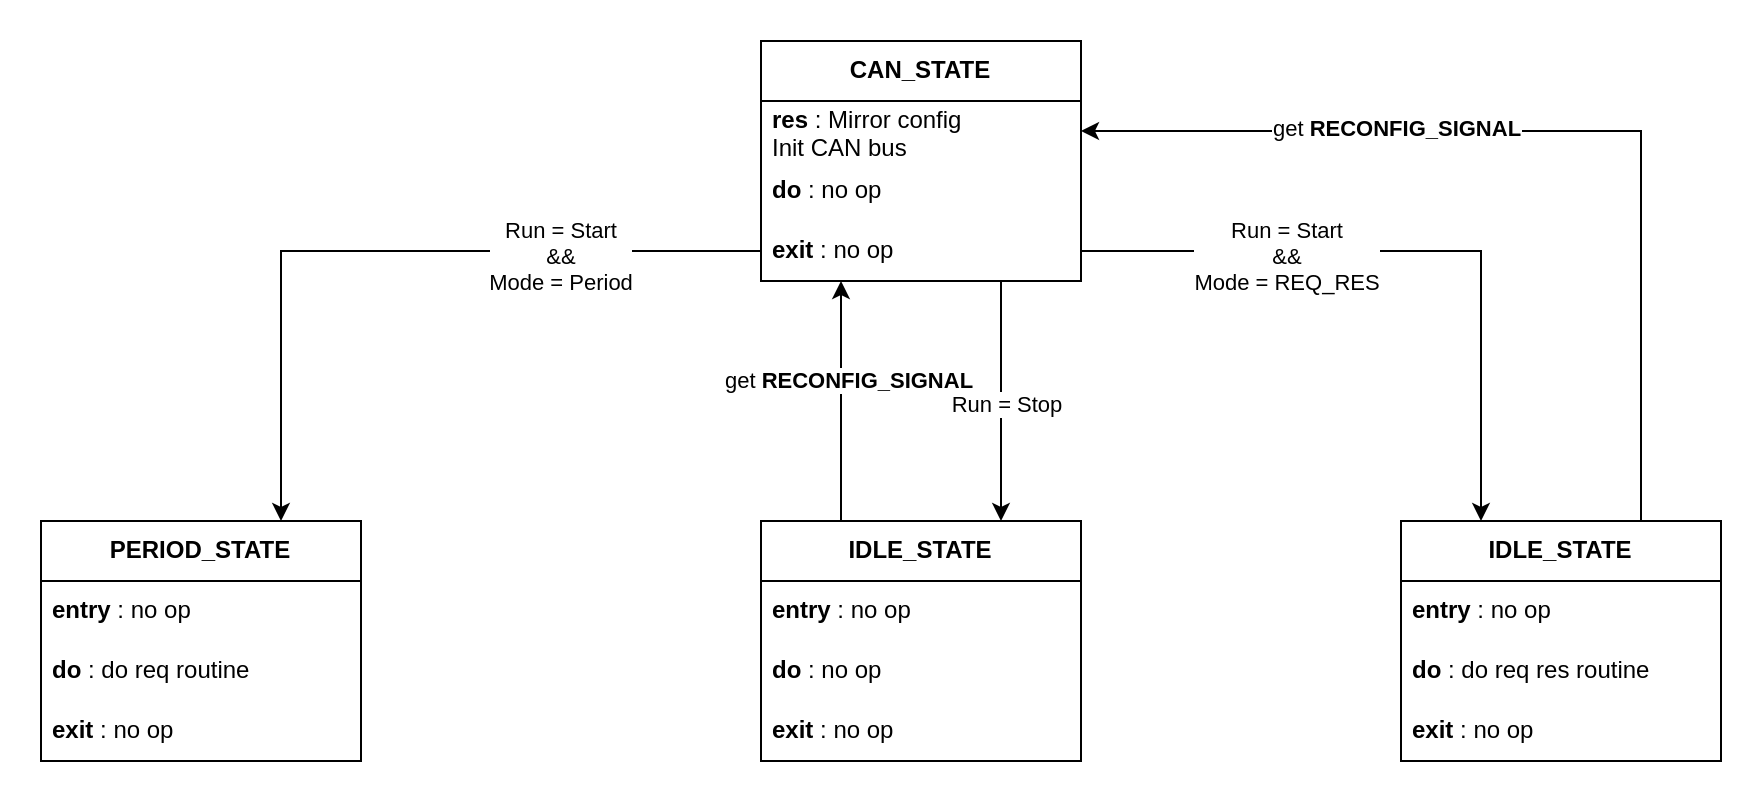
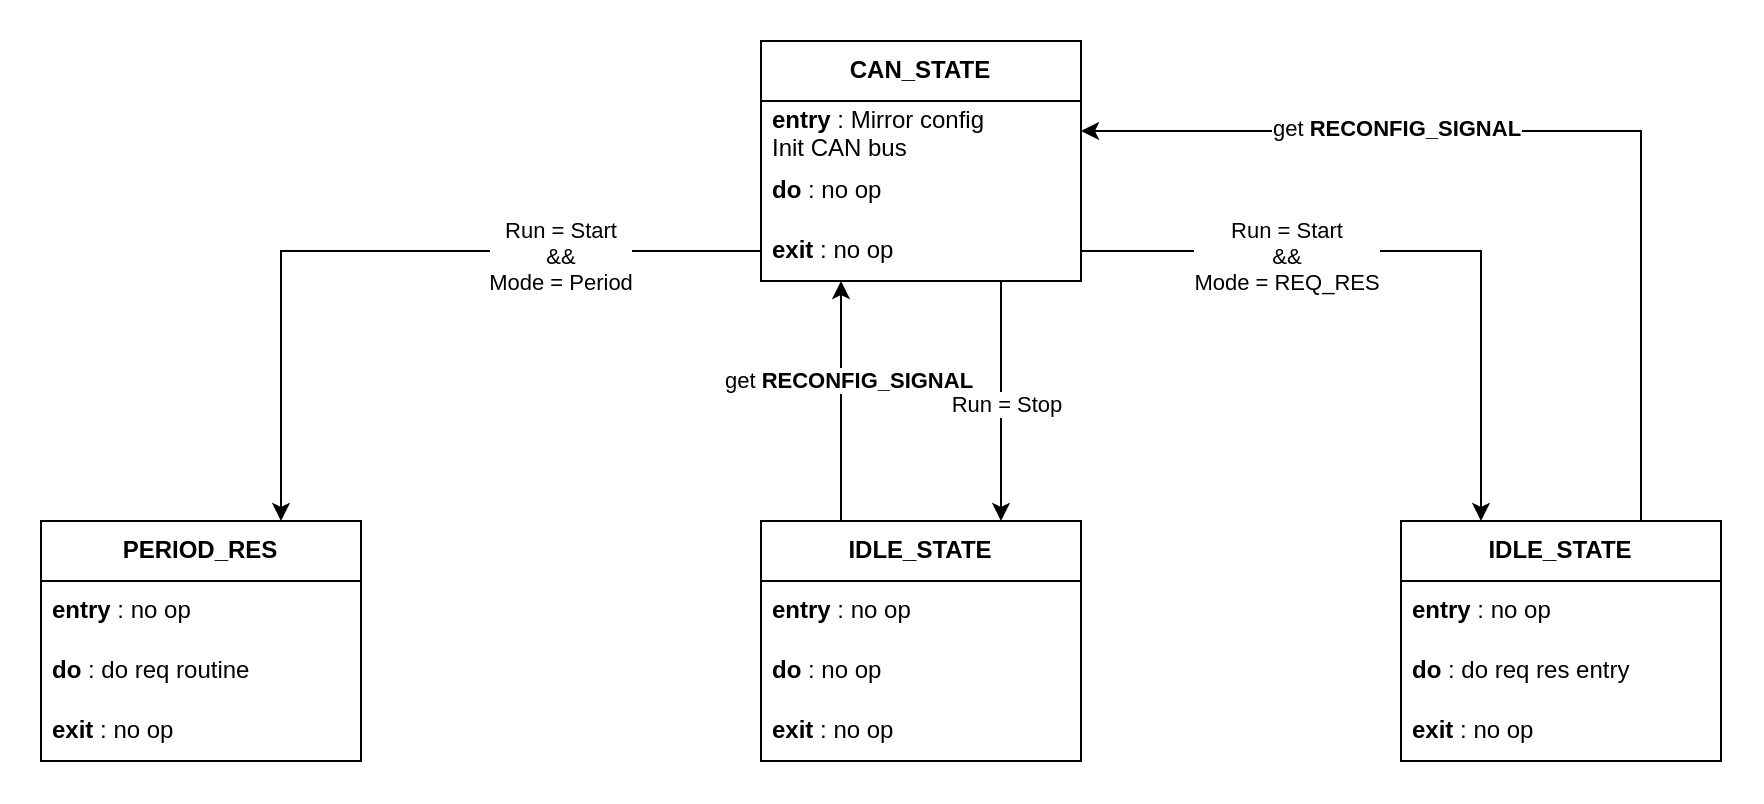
  <mxCell id="0" />
  <mxCell id="1" parent="0" />
  <mxCell id="2" style="edgeStyle=orthogonalEdgeStyle;rounded=0;orthogonalLoop=1;jettySize=auto;html=1;exitX=0.75;exitY=1;exitDx=0;exitDy=0;entryX=0.75;entryY=0;entryDx=0;entryDy=0;" edge="1" parent="1" source="4" target="10"><mxGeometry relative="1" as="geometry" /></mxCell>
  <mxCell id="3" value="Run = Stop" style="edgeLabel;html=1;align=center;verticalAlign=middle;resizable=0;points=[];" vertex="1" connectable="0" parent="2"><mxGeometry x="0.017" y="2" relative="1" as="geometry"><mxPoint as="offset" /></mxGeometry></mxCell>
  <mxCell id="4" value="&lt;b&gt;CAN_STATE&lt;/b&gt;" style="swimlane;fontStyle=0;childLayout=stackLayout;horizontal=1;startSize=30;horizontalStack=0;resizeParent=1;resizeParentMax=0;resizeLast=0;collapsible=1;marginBottom=0;whiteSpace=wrap;html=1;" vertex="1" parent="1"><mxGeometry x="380" y="20" width="160" height="120" as="geometry" /></mxCell>
- <mxCell id="5" value="&lt;div&gt;&lt;b&gt;res&lt;/b&gt; : Mirror config&lt;br&gt;&lt;/div&gt;&lt;div&gt;Init CAN bus&lt;br&gt;&lt;/div&gt;" style="text;strokeColor=none;fillColor=none;align=left;verticalAlign=middle;spacingLeft=4;spacingRight=4;overflow=hidden;points=[[0,0.5],[1,0.5]];portConstraint=eastwest;rotatable=0;whiteSpace=wrap;html=1;" vertex="1" parent="4"><mxGeometry y="30" width="160" height="30" as="geometry" /></mxCell>
+ <mxCell id="5" value="&lt;div&gt;&lt;b&gt;entry&lt;/b&gt; : Mirror config&lt;br&gt;&lt;/div&gt;&lt;div&gt;Init CAN bus&lt;br&gt;&lt;/div&gt;" style="text;strokeColor=none;fillColor=none;align=left;verticalAlign=middle;spacingLeft=4;spacingRight=4;overflow=hidden;points=[[0,0.5],[1,0.5]];portConstraint=eastwest;rotatable=0;whiteSpace=wrap;html=1;" vertex="1" parent="4"><mxGeometry y="30" width="160" height="30" as="geometry" /></mxCell>
  <mxCell id="6" value="&lt;b&gt;do&lt;/b&gt; : no op" style="text;strokeColor=none;fillColor=none;align=left;verticalAlign=middle;spacingLeft=4;spacingRight=4;overflow=hidden;points=[[0,0.5],[1,0.5]];portConstraint=eastwest;rotatable=0;whiteSpace=wrap;html=1;" vertex="1" parent="4"><mxGeometry y="60" width="160" height="30" as="geometry" /></mxCell>
  <mxCell id="7" value="&lt;b&gt;exit&lt;/b&gt; : no op" style="text;strokeColor=none;fillColor=none;align=left;verticalAlign=middle;spacingLeft=4;spacingRight=4;overflow=hidden;points=[[0,0.5],[1,0.5]];portConstraint=eastwest;rotatable=0;whiteSpace=wrap;html=1;" vertex="1" parent="4"><mxGeometry y="90" width="160" height="30" as="geometry" /></mxCell>
  <mxCell id="8" style="edgeStyle=orthogonalEdgeStyle;rounded=0;orthogonalLoop=1;jettySize=auto;html=1;exitX=0.25;exitY=0;exitDx=0;exitDy=0;entryX=0.25;entryY=1;entryDx=0;entryDy=0;" edge="1" parent="1" source="10" target="4"><mxGeometry relative="1" as="geometry" /></mxCell>
  <mxCell id="9" value="get &lt;b&gt;RECONFIG_SIGNAL&lt;/b&gt;" style="edgeLabel;html=1;align=center;verticalAlign=middle;resizable=0;points=[];" vertex="1" connectable="0" parent="8"><mxGeometry x="0.183" y="-3" relative="1" as="geometry"><mxPoint as="offset" /></mxGeometry></mxCell>
  <mxCell id="10" value="&lt;b&gt;IDLE_STATE&lt;/b&gt;" style="swimlane;fontStyle=0;childLayout=stackLayout;horizontal=1;startSize=30;horizontalStack=0;resizeParent=1;resizeParentMax=0;resizeLast=0;collapsible=1;marginBottom=0;whiteSpace=wrap;html=1;" vertex="1" parent="1"><mxGeometry x="380" y="260" width="160" height="120" as="geometry" /></mxCell>
  <mxCell id="11" value="&lt;b&gt;entry&lt;/b&gt; : no op" style="text;strokeColor=none;fillColor=none;align=left;verticalAlign=middle;spacingLeft=4;spacingRight=4;overflow=hidden;points=[[0,0.5],[1,0.5]];portConstraint=eastwest;rotatable=0;whiteSpace=wrap;html=1;" vertex="1" parent="10"><mxGeometry y="30" width="160" height="30" as="geometry" /></mxCell>
  <mxCell id="12" value="&lt;b&gt;do&lt;/b&gt; : no op" style="text;strokeColor=none;fillColor=none;align=left;verticalAlign=middle;spacingLeft=4;spacingRight=4;overflow=hidden;points=[[0,0.5],[1,0.5]];portConstraint=eastwest;rotatable=0;whiteSpace=wrap;html=1;" vertex="1" parent="10"><mxGeometry y="60" width="160" height="30" as="geometry" /></mxCell>
  <mxCell id="13" value="&lt;b&gt;exit&lt;/b&gt; : no op" style="text;strokeColor=none;fillColor=none;align=left;verticalAlign=middle;spacingLeft=4;spacingRight=4;overflow=hidden;points=[[0,0.5],[1,0.5]];portConstraint=eastwest;rotatable=0;whiteSpace=wrap;html=1;" vertex="1" parent="10"><mxGeometry y="90" width="160" height="30" as="geometry" /></mxCell>
- <mxCell id="14" value="&lt;b&gt;PERIOD_STATE&lt;/b&gt;" style="swimlane;fontStyle=0;childLayout=stackLayout;horizontal=1;startSize=30;horizontalStack=0;resizeParent=1;resizeParentMax=0;resizeLast=0;collapsible=1;marginBottom=0;whiteSpace=wrap;html=1;" vertex="1" parent="1"><mxGeometry y="260" width="160" height="120" as="geometry" x="20" /></mxCell>
+ <mxCell id="14" value="&lt;b&gt;PERIOD_RES&lt;/b&gt;" style="swimlane;fontStyle=0;childLayout=stackLayout;horizontal=1;startSize=30;horizontalStack=0;resizeParent=1;resizeParentMax=0;resizeLast=0;collapsible=1;marginBottom=0;whiteSpace=wrap;html=1;" vertex="1" parent="1"><mxGeometry y="260" width="160" height="120" as="geometry" x="20" /></mxCell>
  <mxCell id="15" value="&lt;b&gt;entry&lt;/b&gt; : no op" style="text;strokeColor=none;fillColor=none;align=left;verticalAlign=middle;spacingLeft=4;spacingRight=4;overflow=hidden;points=[[0,0.5],[1,0.5]];portConstraint=eastwest;rotatable=0;whiteSpace=wrap;html=1;" vertex="1" parent="14"><mxGeometry y="30" width="160" height="30" as="geometry" /></mxCell>
  <mxCell id="16" value="&lt;b&gt;do&lt;/b&gt; : do req routine" style="text;strokeColor=none;fillColor=none;align=left;verticalAlign=middle;spacingLeft=4;spacingRight=4;overflow=hidden;points=[[0,0.5],[1,0.5]];portConstraint=eastwest;rotatable=0;whiteSpace=wrap;html=1;" vertex="1" parent="14"><mxGeometry y="60" width="160" height="30" as="geometry" /></mxCell>
  <mxCell id="17" value="&lt;b&gt;exit&lt;/b&gt; : no op" style="text;strokeColor=none;fillColor=none;align=left;verticalAlign=middle;spacingLeft=4;spacingRight=4;overflow=hidden;points=[[0,0.5],[1,0.5]];portConstraint=eastwest;rotatable=0;whiteSpace=wrap;html=1;" vertex="1" parent="14"><mxGeometry y="90" width="160" height="30" as="geometry" /></mxCell>
  <mxCell id="18" style="edgeStyle=orthogonalEdgeStyle;rounded=0;orthogonalLoop=1;jettySize=auto;html=1;exitX=0;exitY=0.5;exitDx=0;exitDy=0;entryX=0.75;entryY=0;entryDx=0;entryDy=0;" edge="1" parent="1" source="7" target="14"><mxGeometry relative="1" as="geometry" /></mxCell>
  <mxCell id="19" value="Run = Start&lt;br&gt;&lt;div&gt;&amp;amp;&amp;amp;&lt;/div&gt;&lt;div&gt;Mode = Period&lt;br&gt;&lt;/div&gt;" style="edgeLabel;html=1;align=center;verticalAlign=middle;resizable=0;points=[];" vertex="1" connectable="0" parent="18"><mxGeometry x="-0.459" y="2" relative="1" as="geometry"><mxPoint as="offset" /></mxGeometry></mxCell>
  <mxCell id="20" style="edgeStyle=orthogonalEdgeStyle;rounded=0;orthogonalLoop=1;jettySize=auto;html=1;exitX=0.75;exitY=0;exitDx=0;exitDy=0;entryX=1;entryY=0.5;entryDx=0;entryDy=0;" edge="1" parent="1" source="22" target="5"><mxGeometry relative="1" as="geometry" /></mxCell>
  <mxCell id="21" value="get &lt;b&gt;RECONFIG_SIGNAL&lt;/b&gt;" style="edgeLabel;html=1;align=center;verticalAlign=middle;resizable=0;points=[];" vertex="1" connectable="0" parent="20"><mxGeometry x="0.339" y="-2" relative="1" as="geometry"><mxPoint as="offset" /></mxGeometry></mxCell>
  <mxCell id="22" value="&lt;b&gt;IDLE_STATE&lt;/b&gt;" style="swimlane;fontStyle=0;childLayout=stackLayout;horizontal=1;startSize=30;horizontalStack=0;resizeParent=1;resizeParentMax=0;resizeLast=0;collapsible=1;marginBottom=0;whiteSpace=wrap;html=1;" vertex="1" parent="1"><mxGeometry x="700" y="260" width="160" height="120" as="geometry" /></mxCell>
  <mxCell id="23" value="&lt;b&gt;entry&lt;/b&gt; : no op" style="text;strokeColor=none;fillColor=none;align=left;verticalAlign=middle;spacingLeft=4;spacingRight=4;overflow=hidden;points=[[0,0.5],[1,0.5]];portConstraint=eastwest;rotatable=0;whiteSpace=wrap;html=1;" vertex="1" parent="22"><mxGeometry y="30" width="160" height="30" as="geometry" /></mxCell>
- <mxCell id="24" value="&lt;b&gt;do&lt;/b&gt; : do req res routine" style="text;strokeColor=none;fillColor=none;align=left;verticalAlign=middle;spacingLeft=4;spacingRight=4;overflow=hidden;points=[[0,0.5],[1,0.5]];portConstraint=eastwest;rotatable=0;whiteSpace=wrap;html=1;" vertex="1" parent="22"><mxGeometry y="60" width="160" height="30" as="geometry" /></mxCell>
+ <mxCell id="24" value="&lt;b&gt;do&lt;/b&gt; : do req res entry" style="text;strokeColor=none;fillColor=none;align=left;verticalAlign=middle;spacingLeft=4;spacingRight=4;overflow=hidden;points=[[0,0.5],[1,0.5]];portConstraint=eastwest;rotatable=0;whiteSpace=wrap;html=1;" vertex="1" parent="22"><mxGeometry y="60" width="160" height="30" as="geometry" /></mxCell>
  <mxCell id="25" value="&lt;b&gt;exit&lt;/b&gt; : no op" style="text;strokeColor=none;fillColor=none;align=left;verticalAlign=middle;spacingLeft=4;spacingRight=4;overflow=hidden;points=[[0,0.5],[1,0.5]];portConstraint=eastwest;rotatable=0;whiteSpace=wrap;html=1;" vertex="1" parent="22"><mxGeometry y="90" width="160" height="30" as="geometry" /></mxCell>
  <mxCell id="26" style="edgeStyle=orthogonalEdgeStyle;rounded=0;orthogonalLoop=1;jettySize=auto;html=1;exitX=1;exitY=0.5;exitDx=0;exitDy=0;entryX=0.25;entryY=0;entryDx=0;entryDy=0;" edge="1" parent="1" source="7" target="22"><mxGeometry relative="1" as="geometry" /></mxCell>
  <mxCell id="27" value="Run = Start&lt;br&gt;&amp;amp;&amp;amp;&lt;br&gt;Mode = REQ_RES" style="edgeLabel;html=1;align=center;verticalAlign=middle;resizable=0;points=[];" vertex="1" connectable="0" parent="26"><mxGeometry x="-0.391" y="-2" relative="1" as="geometry"><mxPoint as="offset" /></mxGeometry></mxCell>
